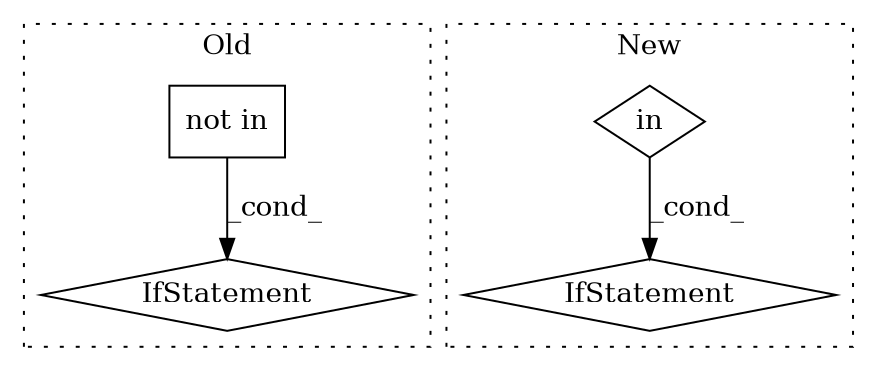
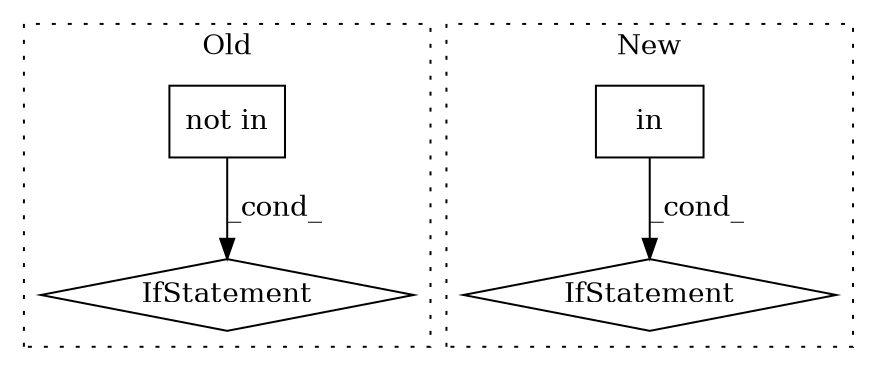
  digraph {
    node [a=25 shape=box]
    n1 [a=108 l=26 label="not in" s=34919]
    n2 [l="8,2" label=IfStatement s="34911,34945" shape=diamond]
-   n3 [a=105 l=22 label=in s=34653 shape=diamond]
+   n3 [a=105 l=22 label=in s=34653]
    n4 [l=3 label=IfStatement s=34676 shape=diamond]
    subgraph cluster_1 {
      label=Old
      style=dotted
      n1
      n2
    }
    subgraph cluster_2 {
      label=New
      style=dotted
      n3
      n4
    }
    n1 -> n2 [label=_cond_]
    n3 -> n4 [label=_cond_]
  }
